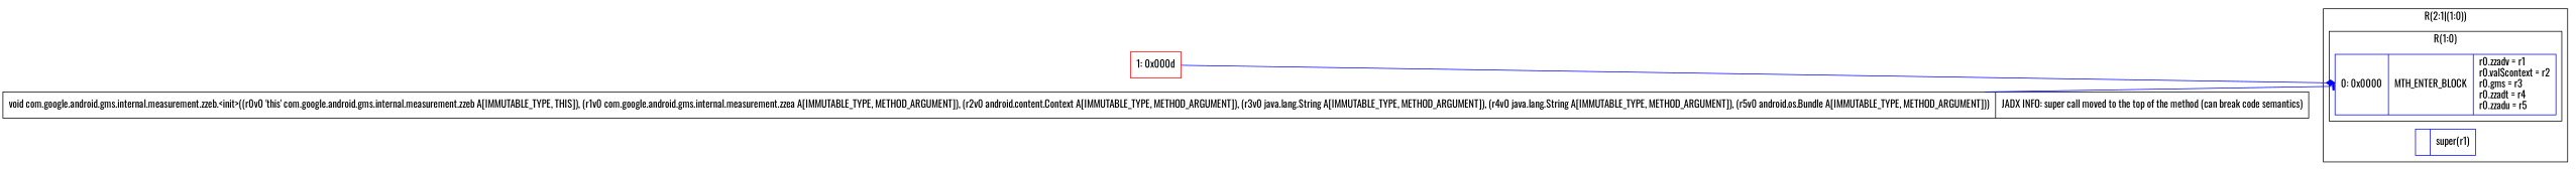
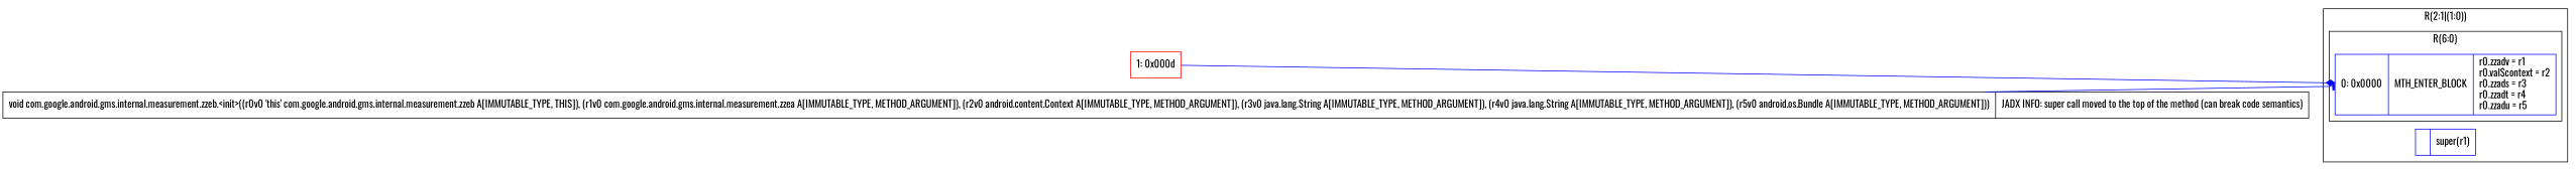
  digraph {
    fontname=Oswald
    rankdir=LR
    node [color=blue fontname=Oswald shape=record]
    edge [color=blue fontname=Oswald style=solid]
-   n1 [label="{0\:\ 0x0000|MTH_ENTER_BLOCK\l|r0.zzadv = r1\lr0.val$context = r2\lr0.gms = r3\lr0.zzadt = r4\lr0.zzadu = r5\l}"]
+   n1 [label="{0\:\ 0x0000|MTH_ENTER_BLOCK\l|r0.zzadv = r1\lr0.val$context = r2\lr0.zzads = r3\lr0.zzadt = r4\lr0.zzadu = r5\l}"]
    n2 [label="{|super(r1)\l}"]
    n3 [color=red label="{1\:\ 0x000d}"]
    n4 [label="{void com.google.android.gms.internal.measurement.zzeb.\<init\>((r0v0 'this' com.google.android.gms.internal.measurement.zzeb A[IMMUTABLE_TYPE, THIS]), (r1v0 com.google.android.gms.internal.measurement.zzea A[IMMUTABLE_TYPE, METHOD_ARGUMENT]), (r2v0 android.content.Context A[IMMUTABLE_TYPE, METHOD_ARGUMENT]), (r3v0 java.lang.String A[IMMUTABLE_TYPE, METHOD_ARGUMENT]), (r4v0 java.lang.String A[IMMUTABLE_TYPE, METHOD_ARGUMENT]), (r5v0 android.os.Bundle A[IMMUTABLE_TYPE, METHOD_ARGUMENT]))  | JADX INFO: super call moved to the top of the method (can break code semantics)\l}" color=""]
    subgraph cluster_1 {
      label="R(2:1|(1:0))"
      n2
      subgraph cluster_2 {
-       label="R(1:0)"
+       label="R(6:0)"
        n1
      }
    }
    n3 -> n1 [arrowhead=diamond]
    n4 -> n1 [arrowhead=tee]
  }
